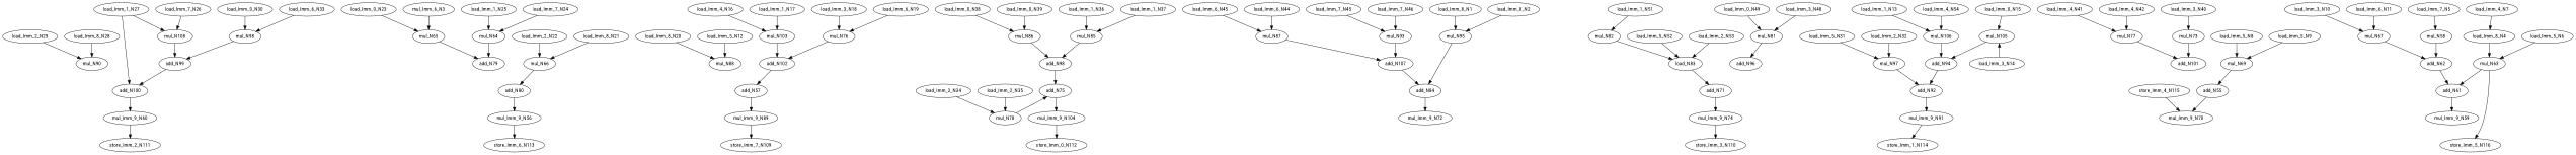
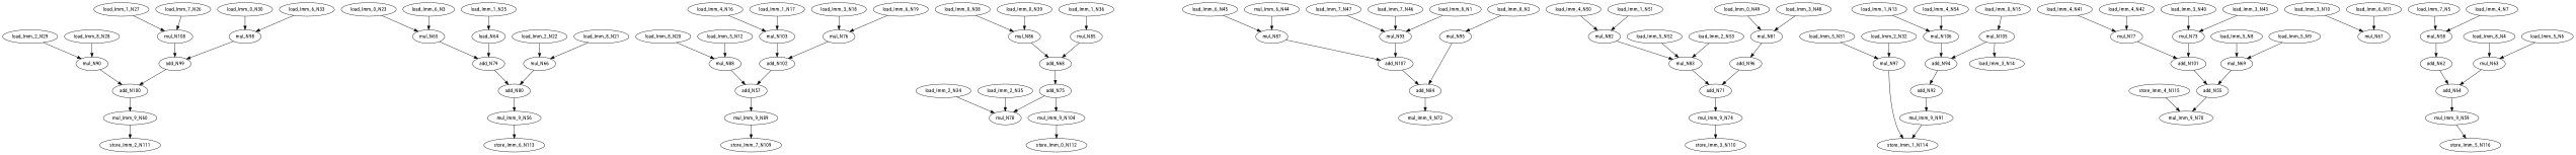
  digraph {
    fontname="Roboto Condensed"
    node [color=black fontname="Roboto Condensed" ntype=operation]
    edge [fontname="Roboto Condensed"]
    n1 [label=load_Imm_2_N29]
    n2 [label=mul_N90]
    n3 [label=add_N100]
    n4 [label=load_Imm_8_N28]
    n5 [label=load_Imm_0_N23]
    n6 [label=mul_N65]
    n7 [label=add_N79]
    n8 [label=load_Imm_2_N22]
    n9 [label=mul_N66]
    n10 [label=add_N80]
    n11 [label=load_Imm_8_N21]
    n12 [label=load_Imm_8_N20]
    n13 [label=mul_N88]
    n14 [label=add_N57]
    n15 [label=load_Imm_1_N27]
    n16 [label=mul_N108]
    n17 [label=add_N99]
    n18 [label=load_Imm_7_N26]
    n19 [label=load_Imm_1_N25]
-   n20 [label=mul_N64]
-   n21 [label=load_Imm_7_N24]
+   n20 [label=load_N64]
    n22 [label=mul_N85]
-   n23 [label=add_N98]
+   n23 [label=add_N68]
    n24 [label=add_N75]
    n25 [label=add_N84]
    n26 [label=mul_Imm_9_N72]
    n27 [label=mul_N87]
    n28 [label=add_N107]
    n29 [label=mul_N86]
    n30 [label=mul_N81]
    n31 [label=add_N96]
    n32 [label=add_N71]
    n33 [label=mul_Imm_9_N56]
    n34 [label=store_Imm_6_N113]
-   n35 [label=load_N83]
+   n35 [label=mul_N83]
    n36 [label=mul_Imm_9_N74]
    n37 [label=mul_N82]
    n38 [label=mul_Imm_9_N89]
    n39 [label=store_Imm_7_N109]
    n40 [label=load_Imm_0_N38]
    n41 [label=load_Imm_0_N39]
    n42 [label=load_Imm_0_N30]
    n43 [label=mul_N98]
    n44 [label=load_Imm_5_N31]
    n45 [label=mul_N97]
    n46 [label=add_N92]
    n47 [label=load_Imm_2_N32]
    n48 [label=load_Imm_6_N33]
    n49 [label=load_Imm_2_N34]
    n50 [label=mul_N78]
    n51 [label=load_Imm_2_N35]
    n52 [label=load_Imm_1_N36]
-   n53 [label=load_Imm_1_N37]
    n54 [label=mul_Imm_9_N60]
    n55 [label=mul_Imm_9_N91]
    n56 [label=store_Imm_1_N114]
    n57 [label=mul_N93]
    n58 [label=add_N94]
    n59 [label=mul_N95]
    n60 [label=store_Imm_4_N115]
    n61 [label=mul_Imm_9_N70]
    n62 [label=store_Imm_5_N116]
    n63 [label=store_Imm_3_N110]
    n64 [label=store_Imm_2_N111]
    n65 [label=store_Imm_0_N112]
    n66 [label=mul_N106]
    n67 [label=mul_N105]
    n68 [label=mul_Imm_9_N104]
    n69 [label=mul_N103]
    n70 [label=add_N102]
    n71 [label=add_N101]
    n72 [label=add_N55]
    n73 [label=load_Imm_5_N12]
    n74 [label=load_Imm_1_N13]
    n75 [label=load_Imm_3_N10]
    n76 [label=mul_N67]
    n77 [label=add_N62]
    n78 [label=load_Imm_6_N11]
    n79 [label=load_Imm_4_N16]
    n80 [label=load_Imm_1_N17]
    n81 [label=load_Imm_3_N14]
    n82 [label=load_Imm_0_N15]
    n83 [label=load_Imm_3_N18]
    n84 [label=mul_N76]
    n85 [label=load_Imm_6_N19]
-   n86 [label=add_N61]
+   n86 [label=add_N64]
    n87 [label=mul_N63]
    n88 [label=mul_Imm_9_N59]
    n89 [label=mul_N69]
    n90 [label=load_Imm_5_N8]
    n91 [label=load_Imm_5_N9]
    n92 [label=load_Imm_8_N1]
    n93 [label=load_Imm_8_N2]
-   n94 [label=mul_Imm_6_N3]
+   n94 [label=load_Imm_6_N3]
    n95 [label=load_Imm_8_N4]
    n96 [label=load_Imm_7_N5]
    n97 [label=mul_N58]
    n98 [label=load_Imm_5_N6]
    n99 [label=load_Imm_4_N7]
    n100 [label=mul_N77]
    n101 [label=mul_N73]
    n102 [label=load_Imm_0_N49]
    n103 [label=load_Imm_3_N48]
    n104 [label=load_Imm_4_N41]
    n105 [label=load_Imm_3_N40]
+   n106 [label=load_Imm_3_N43]
    n107 [label=load_Imm_4_N42]
    n108 [label=load_Imm_6_N45]
-   n109 [label=load_Imm_6_N44]
-   n110 [label=load_Imm_7_N45]
+   n109 [label=mul_Imm_6_N44]
+   n110 [label=load_Imm_7_N47]
    n111 [label=load_Imm_7_N46]
    n112 [label=load_Imm_4_N54]
    n113 [label=load_Imm_5_N52]
    n114 [label=load_Imm_2_N53]
+   n115 [label=load_Imm_4_N50]
    n116 [label=load_Imm_1_N51]
    n1 -> n2
-   n15 -> n3
+   n2 -> n3
    n3 -> n54
    n4 -> n2
    n5 -> n6
    n6 -> n7
+   n7 -> n10
    n8 -> n9
    n9 -> n10
    n10 -> n33
    n11 -> n9
    n12 -> n13
+   n13 -> n14
    n14 -> n38
    n15 -> n16
    n16 -> n17
    n17 -> n3
    n18 -> n16
    n19 -> n20
    n20 -> n7
-   n21 -> n20
    n22 -> n23
    n23 -> n24
    n24 -> n68
    n25 -> n26
    n27 -> n28
    n28 -> n25
    n29 -> n23
    n30 -> n31
+   n31 -> n32
    n32 -> n36
    n33 -> n34
    n35 -> n32
    n36 -> n63
    n37 -> n35
    n38 -> n39
    n40 -> n29
    n41 -> n29
    n42 -> n43
    n43 -> n17
    n44 -> n45
-   n45 -> n46
+   n45 -> n56
    n46 -> n55
    n47 -> n45
    n48 -> n43
    n49 -> n50
-   n50 -> n24
+   n24 -> n50
    n51 -> n50
    n52 -> n22
-   n53 -> n22
    n54 -> n64
    n55 -> n56
    n57 -> n28
    n58 -> n46
    n59 -> n25
    n60 -> n61
    n66 -> n58
    n67 -> n58
    n68 -> n65
    n69 -> n70
    n70 -> n14
+   n71 -> n72
    n72 -> n61
    n73 -> n13
    n74 -> n66
    n75 -> n76
-   n76 -> n77
    n77 -> n86
    n78 -> n76
    n79 -> n69
    n80 -> n69
-   n81 -> n67
+   n67 -> n81
    n82 -> n67
    n83 -> n84
    n84 -> n70
    n85 -> n84
    n86 -> n88
    n87 -> n86
-   n87 -> n62
+   n88 -> n62
    n89 -> n72
    n90 -> n89
    n91 -> n89
-   n92 -> n59
+   n92 -> n57
    n93 -> n59
    n94 -> n6
    n95 -> n87
    n96 -> n97
    n97 -> n77
    n98 -> n87
-   n99 -> n95
+   n99 -> n97
    n100 -> n71
    n101 -> n71
    n102 -> n30
    n103 -> n30
    n104 -> n100
    n105 -> n101
+   n106 -> n101
    n107 -> n100
    n108 -> n27
    n109 -> n27
    n110 -> n57
    n111 -> n57
    n112 -> n66
    n113 -> n35
    n114 -> n35
+   n115 -> n37
    n116 -> n37
  }
